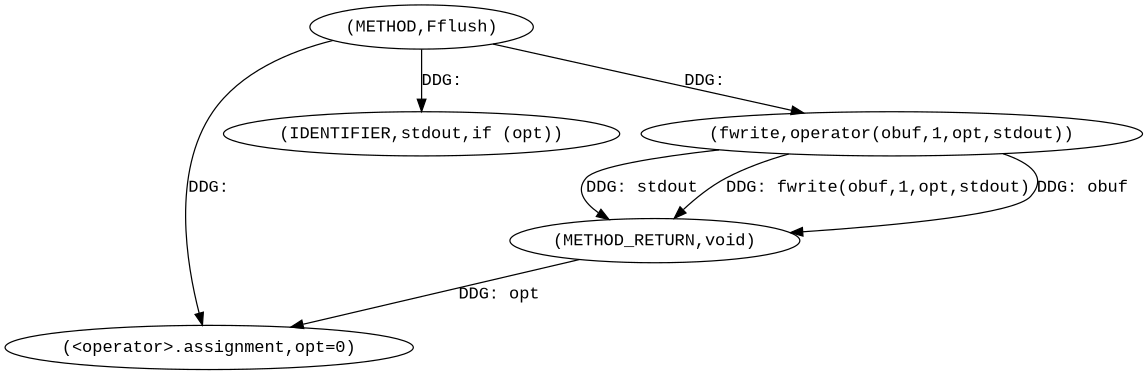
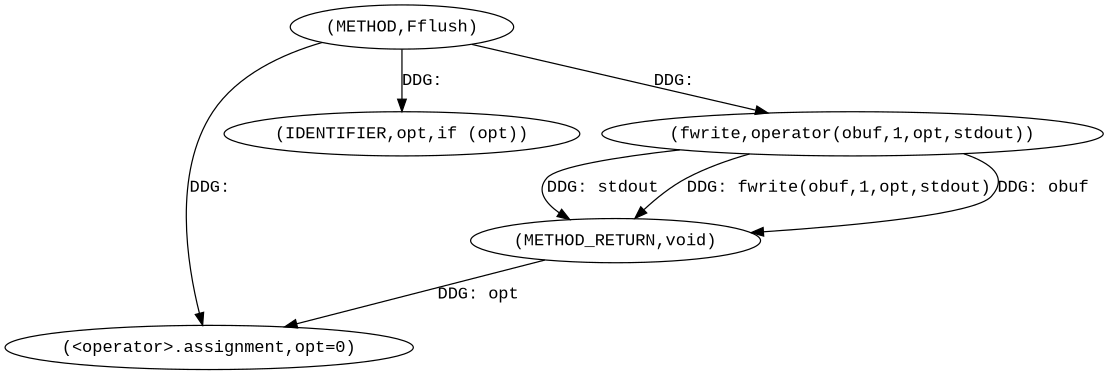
  digraph {
    fontname="Liberation Mono"
    node [fontname="Liberation Mono"]
    edge [fontname="Liberation Mono"]
    n1 [label="(METHOD,Fflush)"]
    n2 [label="(<operator>.assignment,opt=0)"]
-   n3 [label="(IDENTIFIER,stdout,if (opt))"]
+   n3 [label="(IDENTIFIER,opt,if (opt))"]
    n4 [label="(fwrite,operator(obuf,1,opt,stdout))"]
    n5 [label="(METHOD_RETURN,void)"]
    n1 -> n2 [label="DDG: "]
    n1 -> n3 [label="DDG: "]
    n1 -> n4 [label="DDG: "]
    n4 -> n5 [label="DDG: stdout"]
    n4 -> n5 [label="DDG: fwrite(obuf,1,opt,stdout)"]
    n4 -> n5 [label="DDG: obuf"]
    n5 -> n2 [label="DDG: opt"]
  }
